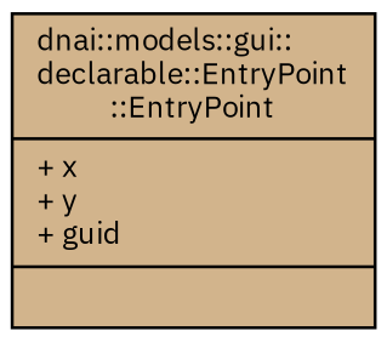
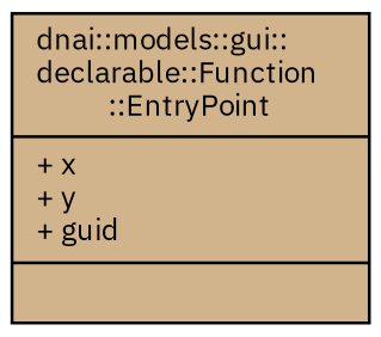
  digraph {
    fontname="IBM Plex Sans"
-   n1 [color=black fillcolor=tan fontcolor=black fontname="IBM Plex Sans" fontsize=10 height=0.2 label="{dnai::models::gui::\ldeclarable::EntryPoint\l::EntryPoint\n|+ x\l+ y\l+ guid\l|}" shape=record style=filled width=0.4]
+   n1 [color=black fillcolor=tan fontcolor=black fontname="IBM Plex Sans" fontsize=10 height=0.2 label="{dnai::models::gui::\ldeclarable::Function\l::EntryPoint\n|+ x\l+ y\l+ guid\l|}" shape=record style=filled width=0.4]
  }
